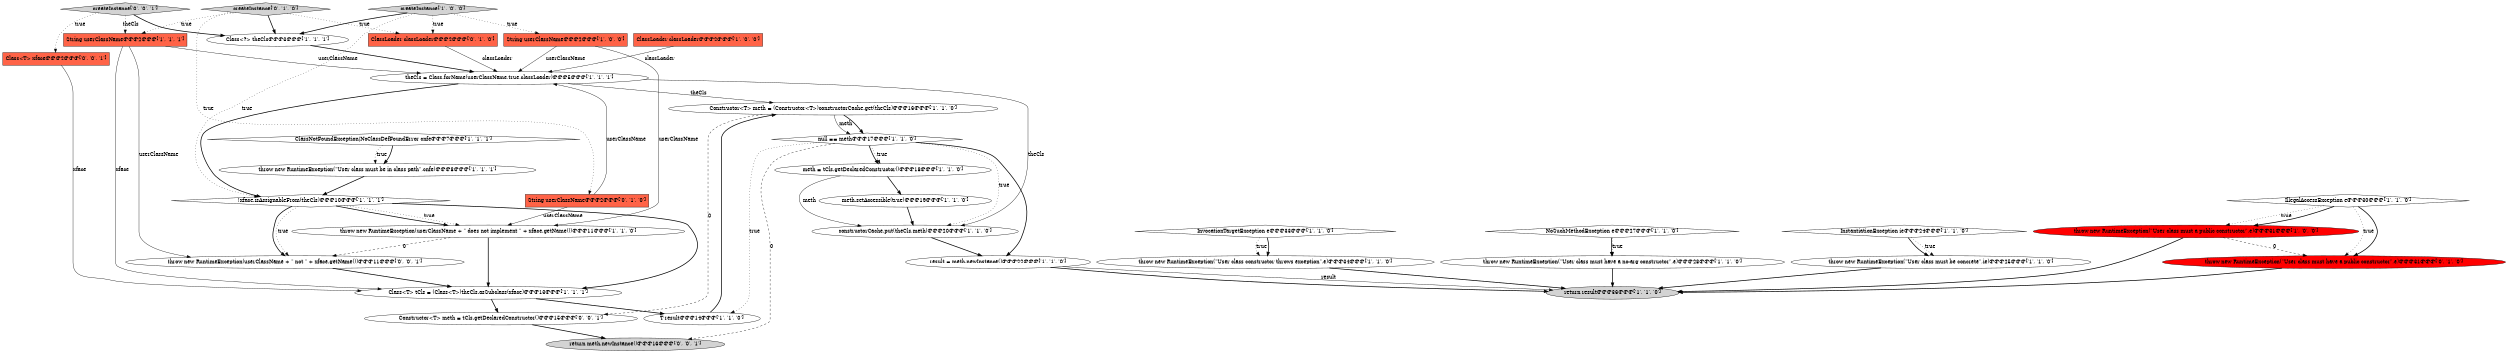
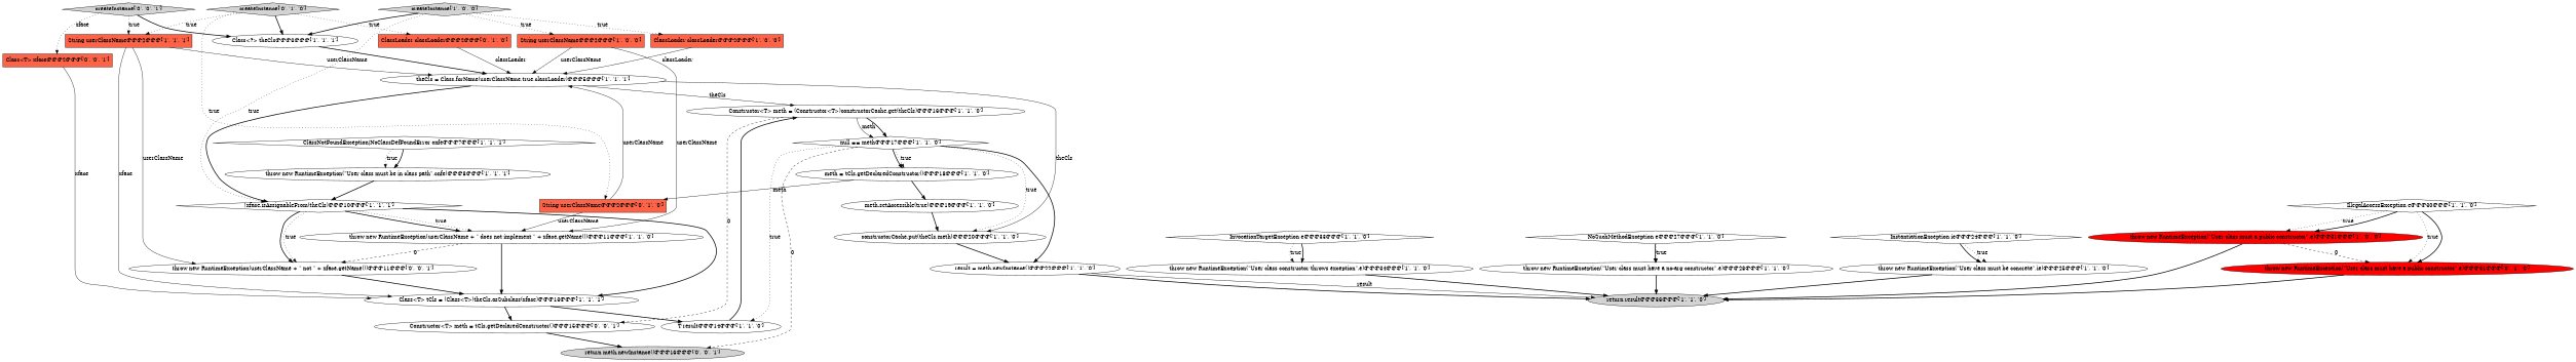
  digraph {
    node [fillcolor=white shape=ellipse style=filled]
    edge [style=bold]
    n1 [fillcolor=lightgray label="createInstance['0', '1', '0']" shape=diamond]
    n2 [fillcolor=tomato label="ClassLoader classLoader@@@2@@@['0', '1', '0']" shape=box]
    n3 [label="Class<?> theCls@@@3@@@['1', '1', '1']"]
    n4 [fillcolor=tomato label="String userClassName@@@2@@@['1', '1', '1']" shape=box]
    n5 [fillcolor=tomato label="String userClassName@@@2@@@['0', '1', '0']" shape=box]
    n6 [label="theCls = Class.forName(userClassName,true,classLoader)@@@5@@@['1', '1', '1']"]
    n7 [label="Class<T> tCls = (Class<T>)theCls.asSubclass(xface)@@@13@@@['1', '1', '1']"]
    n8 [label="throw new RuntimeException(userClassName + \" not \" + xface.getName())@@@11@@@['0', '0', '1']"]
    n9 [label="throw new RuntimeException(userClassName + \" does not implement \" + xface.getName())@@@11@@@['1', '1', '0']"]
    n10 [fillcolor=lightgray label="return meth.newInstance()@@@16@@@['0', '0', '1']"]
    n11 [label="result = meth.newInstance()@@@22@@@['1', '1', '0']"]
    n12 [fillcolor=lightgray label="return result@@@36@@@['1', '1', '0']"]
    n13 [label="Constructor<T> meth = tCls.getDeclaredConstructor()@@@15@@@['0', '0', '1']"]
    n14 [label="T result@@@14@@@['1', '1', '0']"]
    n15 [label="Constructor<T> meth = (Constructor<T>)constructorCache.get(theCls)@@@16@@@['1', '1', '0']"]
    n16 [fillcolor=red label="throw new RuntimeException(\"User class must have a public constructor\",e)@@@31@@@['0', '1', '0']"]
    n17 [label="constructorCache.put(theCls,meth)@@@20@@@['1', '1', '0']"]
    n18 [label="!xface.isAssignableFrom(theCls)@@@10@@@['1', '1', '1']" shape=diamond]
    n19 [label="meth = tCls.getDeclaredConstructor()@@@18@@@['1', '1', '0']"]
    n20 [label="meth.setAccessible(true)@@@19@@@['1', '1', '0']"]
    n21 [label="ClassNotFoundException|NoClassDefFoundError cnfe@@@7@@@['1', '1', '1']" shape=diamond]
    n22 [label="throw new RuntimeException(\"User class must be in class path\",cnfe)@@@8@@@['1', '1', '1']"]
    n23 [label="throw new RuntimeException(\"User class constructor throws exception\",e)@@@34@@@['1', '1', '0']"]
    n24 [label="null == meth@@@17@@@['1', '1', '0']" shape=diamond]
    n25 [fillcolor=tomato label="ClassLoader classLoader@@@2@@@['1', '0', '0']" shape=box]
    n26 [fillcolor=red label="throw new RuntimeException(\"User class must a public constructor\",e)@@@31@@@['1', '0', '0']"]
    n27 [label="throw new RuntimeException(\"User class must have a no-arg constructor\",e)@@@28@@@['1', '1', '0']"]
    n28 [fillcolor=tomato label="Class<T> xface@@@2@@@['0', '0', '1']" shape=box]
    n29 [label="IllegalAccessException e@@@30@@@['1', '1', '0']" shape=diamond]
    n30 [fillcolor=lightgray label="createInstance['1', '0', '0']" shape=diamond]
    n31 [fillcolor=tomato label="String userClassName@@@2@@@['1', '0', '0']" shape=box]
    n32 [label="NoSuchMethodException e@@@27@@@['1', '1', '0']" shape=diamond]
    n33 [fillcolor=lightgray label="createInstance['0', '0', '1']" shape=diamond]
    n34 [label="throw new RuntimeException(\"User class must be concrete\",ie)@@@25@@@['1', '1', '0']"]
    n35 [label="InvocationTargetException e@@@33@@@['1', '1', '0']" shape=diamond]
    n36 [label="InstantiationException ie@@@24@@@['1', '1', '0']" shape=diamond]
    n1 -> n2 [label=true style=dotted]
    n1 -> n3
    n1 -> n4 [label=true style=dotted]
    n1 -> n5 [label=true style=dotted]
    n2 -> n6 [label=classLoader style=solid]
    n3 -> n6
    n4 -> n6 [label=userClassName style=solid]
    n4 -> n7 [label=xface style=solid]
    n4 -> n8 [label=userClassName style=solid]
    n5 -> n6 [label=userClassName style=solid]
    n5 -> n9 [label=userClassName style=solid]
    n6 -> n15 [label=theCls style=solid]
    n6 -> n17 [label=theCls style=solid]
    n6 -> n18
    n7 -> n13
    n7 -> n14
    n8 -> n7
    n9 -> n7
    n9 -> n8 [label=0 style=dashed]
    n11 -> n12 [label=result style=solid]
    n11 -> n12
    n13 -> n10
    n14 -> n15
    n15 -> n13 [label=0 style=dashed]
    n15 -> n24 [label=meth style=solid]
    n15 -> n24
    n16 -> n12
    n17 -> n11
    n18 -> n7
    n18 -> n8 [label=true style=dotted]
    n18 -> n8
    n18 -> n9
    n18 -> n9 [label=true style=dotted]
-   n19 -> n17 [label=meth style=solid]
+   n19 -> n5 [label=meth style=solid]
    n19 -> n20
    n20 -> n17
    n21 -> n22
    n21 -> n22 [label=true style=dotted]
    n22 -> n18
    n23 -> n12
    n24 -> n10 [label=0 style=dashed]
    n24 -> n11
    n24 -> n14 [label=true style=dotted]
    n24 -> n17 [label=true style=dotted]
    n24 -> n19
    n24 -> n19 [label=true style=dotted]
    n25 -> n6 [label=classLoader style=solid]
    n26 -> n12
    n26 -> n16 [label=0 style=dashed]
    n27 -> n12
    n28 -> n7 [label=xface style=solid]
    n29 -> n16 [label=true style=dotted]
    n29 -> n16
    n29 -> n26 [label=true style=dotted]
    n29 -> n26
    n30 -> n3
    n30 -> n18 [label=true style=dotted]
-   n30 -> n2 [label=true style=dotted]
+   n30 -> n25 [label=true style=dotted]
    n30 -> n31 [label=true style=dotted]
    n31 -> n6 [label=userClassName style=solid]
    n31 -> n9 [label=userClassName style=solid]
    n32 -> n27 [label=true style=dotted]
    n32 -> n27
    n33 -> n3
-   n33 -> n4 [label=theCls style=dotted]
-   n33 -> n28 [label=true style=dotted]
+   n33 -> n4 [label=true style=dotted]
+   n33 -> n28 [label=xface style=dotted]
    n34 -> n12
    n35 -> n23
    n35 -> n23 [label=true style=dotted]
    n36 -> n34 [label=true style=dotted]
    n36 -> n34
  }
